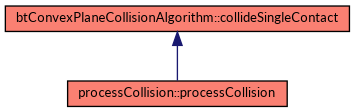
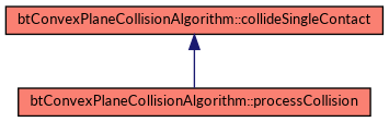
  digraph {
    rankdir=TB
    fontname=Lato
    node [color=black fillcolor=salmon fontname=Lato fontsize=10 shape=record style=filled]
    n1 [fontcolor=black height=0.2 label="btConvexPlaneCollisionAlgorithm::collideSingleContact" width=0.4]
-   n2 [height=0.2 label="processCollision::processCollision" width=0.4]
+   n2 [height=0.2 label="btConvexPlaneCollisionAlgorithm::processCollision" width=0.4]
    n1 -> n2 [color=midnightblue dir=back fontname=Lato fontsize=10 labelfontname=FreeSans labelfontsize=10 style=solid]
  }
